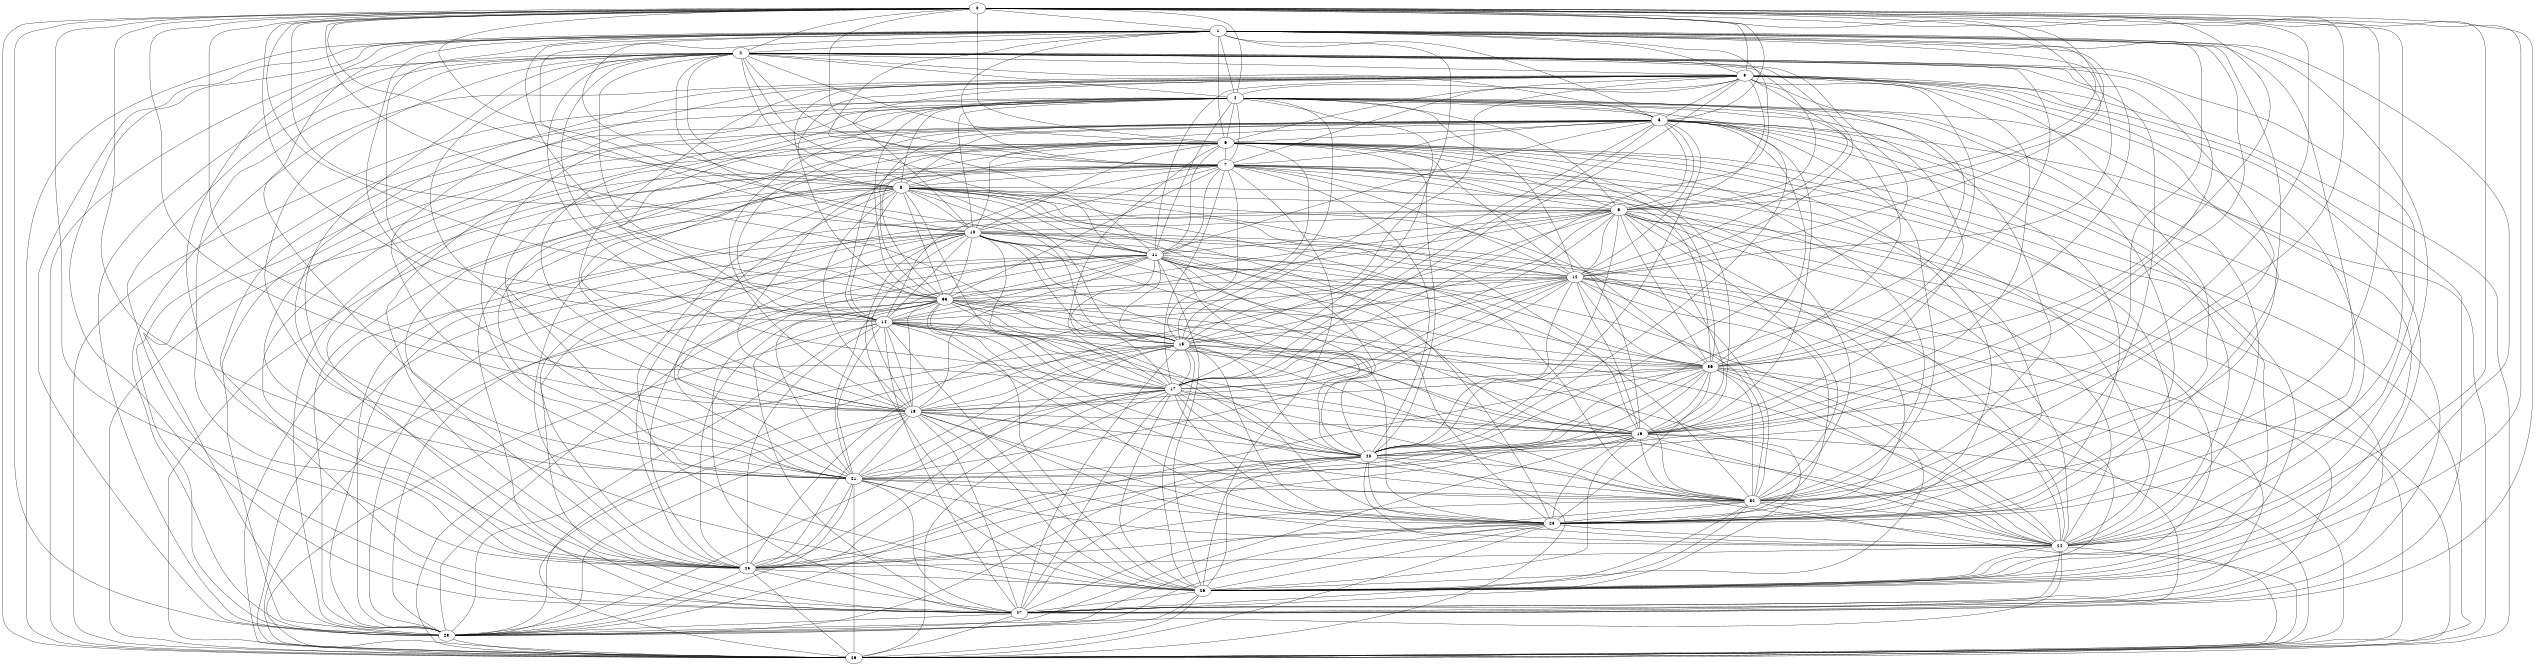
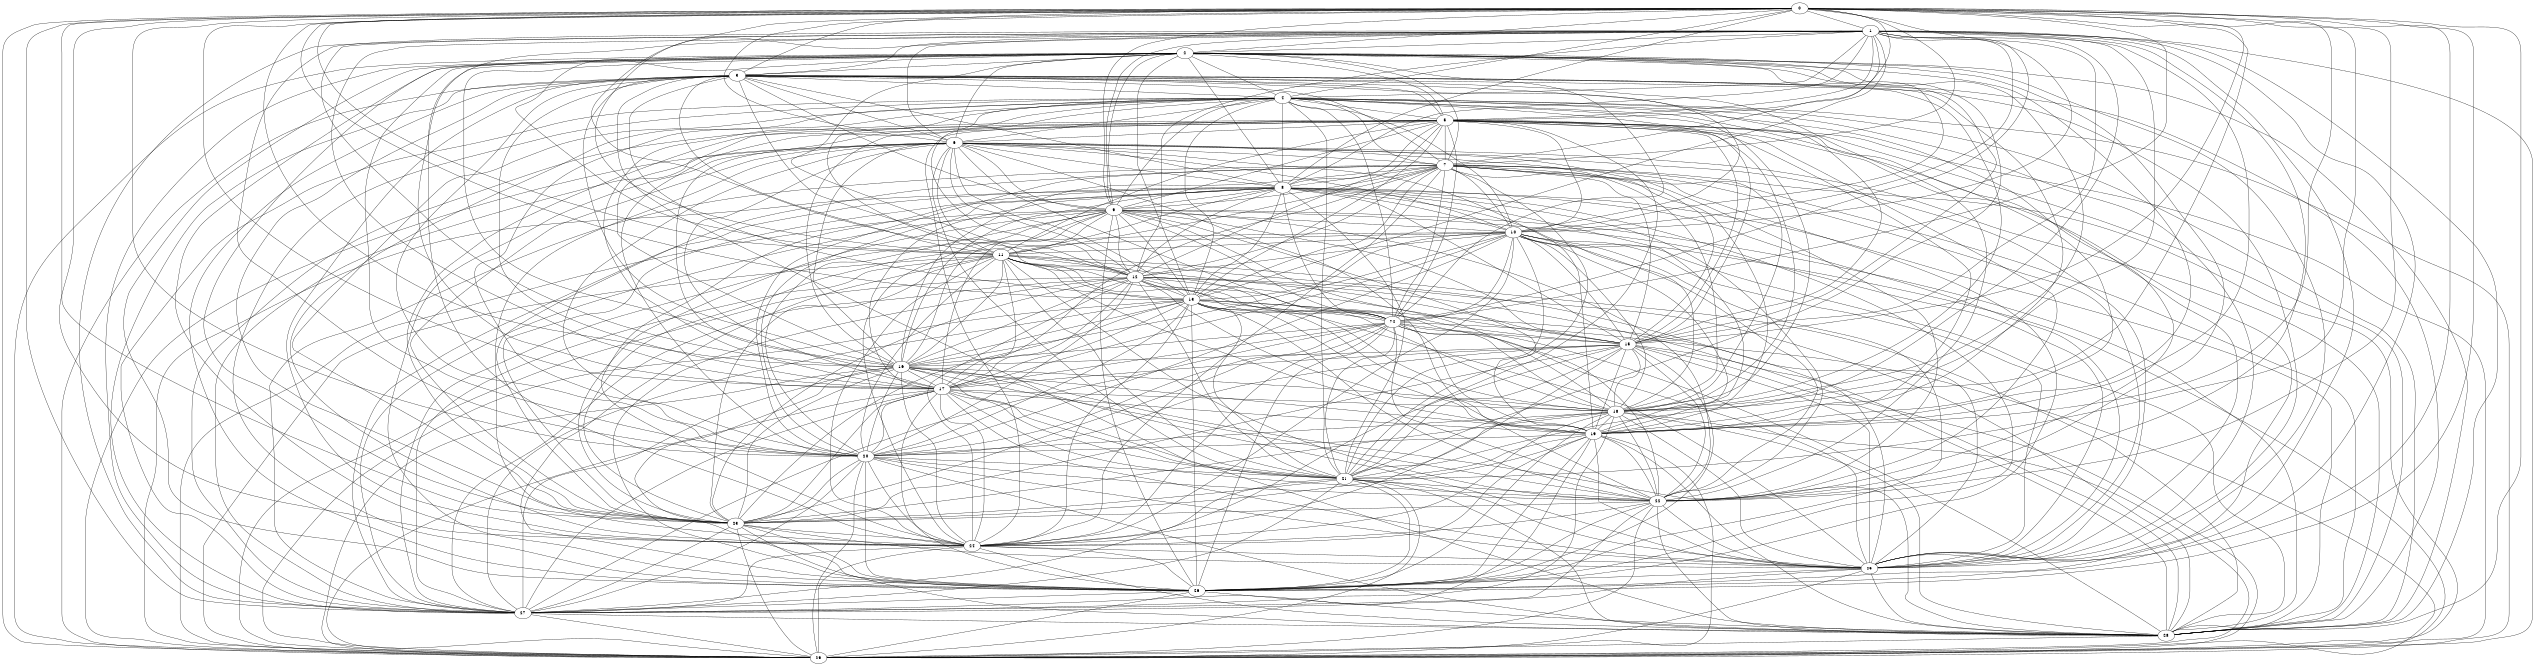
  graph {
    n1 [label=0]
    n2 [label=1]
    n3 [label=2]
    n4 [label=3]
    n5 [label=4]
    n6 [label=5]
    n7 [label=6]
    n8 [label=7]
    n9 [label=8]
    n10 [label=9]
    n11 [label=10]
    n12 [label=11]
    n13 [label=12]
-   n14 [label=93]
-   n15 [label=14]
+   n14 [label=13]
+   n15 [label=74]
    n16 [label=15]
-   n17 [label=36]
+   n17 [label=16]
    n18 [label=17]
    n19 [label=18]
    n20 [label=19]
    n21 [label=20]
    n22 [label=21]
-   n23 [label=52]
+   n23 [label=22]
    n24 [label=23]
    n25 [label=24]
    n26 [label=25]
    n27 [label=26]
    n28 [label=27]
    n29 [label=28]
    n30 [label=29]
    n1 -- n2
    n1 -- n3
    n1 -- n4
    n1 -- n5
    n1 -- n6
    n1 -- n7
    n1 -- n8
    n1 -- n9
    n1 -- n10
    n1 -- n11
    n1 -- n12
    n1 -- n13
    n1 -- n14
    n1 -- n15
    n1 -- n16
    n1 -- n17
    n1 -- n18
    n1 -- n19
    n1 -- n20
    n1 -- n21
    n1 -- n22
    n1 -- n23
    n1 -- n24
    n1 -- n25
    n1 -- n26
    n1 -- n27
    n1 -- n28
    n1 -- n29
    n1 -- n30
    n2 -- n3
    n2 -- n4
    n2 -- n5
    n2 -- n6
    n2 -- n7
    n2 -- n8
    n2 -- n9
    n2 -- n10
    n2 -- n11
    n2 -- n12
    n2 -- n13
    n2 -- n14
    n2 -- n15
    n2 -- n16
    n2 -- n17
    n2 -- n18
    n2 -- n19
    n2 -- n20
    n2 -- n21
    n2 -- n22
    n2 -- n23
-   n2 -- n24
    n2 -- n25
    n2 -- n26
    n2 -- n27
    n2 -- n28
    n2 -- n29
    n2 -- n30
    n3 -- n4
    n3 -- n5
    n3 -- n6
    n3 -- n7
    n3 -- n8
    n3 -- n9
    n3 -- n10
    n3 -- n11
    n3 -- n12
    n3 -- n13
    n3 -- n14
    n3 -- n15
    n3 -- n16
    n3 -- n17
    n3 -- n18
    n3 -- n19
    n3 -- n20
    n3 -- n21
    n3 -- n22
    n3 -- n23
    n3 -- n24
    n3 -- n25
    n3 -- n26
    n3 -- n27
    n3 -- n28
    n3 -- n29
    n3 -- n30
    n4 -- n5
    n4 -- n6
    n4 -- n7
    n4 -- n8
    n4 -- n9
    n4 -- n10
    n4 -- n11
    n4 -- n12
    n4 -- n13
    n4 -- n14
    n4 -- n16
    n4 -- n17
    n4 -- n18
    n4 -- n19
    n4 -- n20
    n4 -- n21
    n4 -- n22
    n4 -- n23
    n4 -- n24
    n4 -- n25
    n4 -- n26
    n4 -- n27
    n4 -- n28
    n4 -- n29
    n4 -- n30
    n5 -- n6
    n5 -- n7
    n5 -- n8
    n5 -- n9
    n5 -- n10
    n5 -- n11
    n5 -- n12
    n5 -- n13
    n5 -- n14
    n5 -- n15
    n5 -- n16
    n5 -- n17
    n5 -- n18
    n5 -- n19
    n5 -- n20
    n5 -- n21
    n5 -- n22
    n5 -- n23
    n5 -- n24
    n5 -- n25
    n5 -- n26
    n5 -- n27
    n5 -- n28
    n5 -- n29
    n5 -- n30
    n6 -- n7
    n6 -- n8
    n6 -- n9
    n6 -- n10
    n6 -- n11
    n6 -- n12
    n6 -- n13
    n6 -- n14
    n6 -- n15
    n6 -- n16
    n6 -- n17
    n6 -- n18
    n6 -- n19
    n6 -- n20
    n6 -- n21
    n6 -- n22
    n6 -- n23
    n6 -- n24
    n6 -- n25
    n6 -- n26
    n6 -- n27
    n6 -- n28
    n6 -- n29
    n6 -- n30
    n7 -- n8
    n7 -- n9
    n7 -- n10
    n7 -- n11
    n7 -- n12
    n7 -- n13
    n7 -- n14
    n7 -- n15
    n7 -- n16
    n7 -- n17
    n7 -- n18
    n7 -- n19
    n7 -- n20
    n7 -- n21
    n7 -- n22
    n7 -- n23
    n7 -- n24
    n7 -- n25
    n7 -- n26
    n7 -- n27
    n7 -- n28
    n7 -- n29
    n7 -- n30
    n8 -- n9
    n8 -- n10
    n8 -- n11
    n8 -- n12
    n8 -- n13
    n8 -- n14
    n8 -- n15
    n8 -- n16
    n8 -- n17
    n8 -- n18
    n8 -- n19
    n8 -- n20
    n8 -- n21
    n8 -- n22
    n8 -- n23
    n8 -- n24
    n8 -- n25
    n8 -- n26
    n8 -- n27
    n8 -- n28
    n8 -- n29
    n8 -- n30
    n9 -- n10
    n9 -- n11
    n9 -- n12
    n9 -- n13
    n9 -- n14
    n9 -- n15
    n9 -- n16
    n9 -- n17
    n9 -- n18
    n9 -- n19
    n9 -- n20
    n9 -- n21
    n9 -- n22
    n9 -- n23
    n9 -- n24
    n9 -- n25
    n9 -- n26
    n9 -- n27
    n9 -- n28
    n9 -- n29
    n9 -- n30
    n10 -- n11
    n10 -- n12
    n10 -- n13
    n10 -- n14
    n10 -- n15
    n10 -- n16
    n10 -- n17
    n10 -- n18
    n10 -- n19
    n10 -- n20
    n10 -- n21
    n10 -- n23
    n10 -- n24
    n10 -- n25
    n10 -- n26
    n10 -- n27
    n10 -- n28
    n10 -- n29
    n10 -- n30
    n11 -- n12
    n11 -- n13
    n11 -- n14
    n11 -- n15
    n11 -- n16
    n11 -- n17
    n11 -- n18
    n11 -- n19
    n11 -- n20
    n11 -- n21
    n11 -- n22
    n11 -- n23
    n11 -- n24
    n11 -- n25
    n11 -- n26
    n11 -- n27
    n11 -- n28
    n11 -- n29
    n11 -- n30
    n12 -- n13
    n12 -- n14
    n12 -- n15
    n12 -- n16
    n12 -- n17
    n12 -- n18
    n12 -- n19
    n12 -- n20
    n12 -- n21
    n12 -- n22
    n12 -- n23
    n12 -- n24
    n12 -- n25
    n12 -- n26
    n12 -- n27
    n12 -- n28
    n12 -- n29
    n12 -- n30
    n13 -- n14
    n13 -- n15
    n13 -- n16
    n13 -- n17
    n13 -- n18
    n13 -- n19
    n13 -- n20
    n13 -- n21
    n13 -- n22
    n13 -- n23
    n13 -- n24
    n13 -- n25
    n13 -- n26
    n13 -- n27
    n13 -- n28
    n13 -- n29
    n13 -- n30
    n14 -- n15
    n14 -- n16
    n14 -- n17
    n14 -- n18
    n14 -- n19
    n14 -- n20
    n14 -- n21
    n14 -- n22
    n14 -- n23
    n14 -- n24
    n14 -- n25
    n14 -- n26
    n14 -- n27
    n14 -- n28
    n14 -- n29
    n14 -- n30
    n15 -- n16
    n15 -- n17
    n15 -- n18
    n15 -- n19
    n15 -- n20
    n15 -- n21
    n15 -- n22
    n15 -- n23
    n15 -- n24
    n15 -- n25
    n15 -- n26
    n15 -- n27
    n15 -- n28
    n15 -- n29
    n15 -- n30
    n16 -- n17
    n16 -- n18
    n16 -- n19
    n16 -- n20
    n16 -- n21
    n16 -- n22
    n16 -- n23
    n16 -- n24
    n16 -- n25
    n16 -- n26
    n16 -- n27
    n16 -- n28
    n16 -- n29
    n16 -- n30
    n17 -- n18
    n17 -- n19
    n17 -- n20
    n17 -- n21
    n17 -- n22
    n17 -- n23
    n17 -- n24
    n17 -- n25
    n17 -- n26
    n17 -- n27
    n17 -- n28
    n17 -- n29
    n17 -- n30
    n18 -- n19
    n18 -- n20
    n18 -- n21
    n18 -- n22
    n18 -- n23
    n18 -- n24
    n18 -- n25
    n18 -- n26
    n18 -- n27
    n18 -- n28
    n18 -- n29
    n18 -- n30
    n19 -- n20
    n19 -- n21
    n19 -- n22
    n19 -- n23
    n19 -- n24
    n19 -- n25
    n19 -- n26
    n19 -- n27
    n19 -- n28
    n19 -- n29
    n19 -- n30
    n20 -- n21
    n20 -- n22
    n20 -- n23
    n20 -- n24
    n20 -- n25
    n20 -- n26
    n20 -- n27
    n20 -- n28
    n20 -- n29
    n20 -- n30
    n21 -- n22
    n21 -- n23
    n21 -- n24
    n21 -- n25
    n21 -- n26
    n21 -- n27
    n21 -- n28
    n21 -- n29
    n21 -- n30
    n22 -- n23
    n22 -- n24
    n22 -- n25
    n22 -- n26
    n22 -- n27
    n22 -- n28
    n22 -- n29
    n22 -- n30
    n23 -- n24
    n23 -- n25
    n23 -- n26
    n23 -- n27
    n23 -- n28
    n23 -- n29
    n23 -- n30
    n24 -- n25
    n24 -- n26
    n24 -- n27
    n24 -- n28
    n24 -- n29
    n24 -- n30
    n25 -- n26
    n25 -- n27
    n25 -- n28
    n25 -- n29
    n25 -- n30
    n26 -- n27
    n26 -- n28
    n26 -- n29
    n26 -- n30
    n27 -- n28
    n27 -- n29
    n27 -- n30
    n28 -- n29
    n28 -- n30
    n29 -- n30
  }
